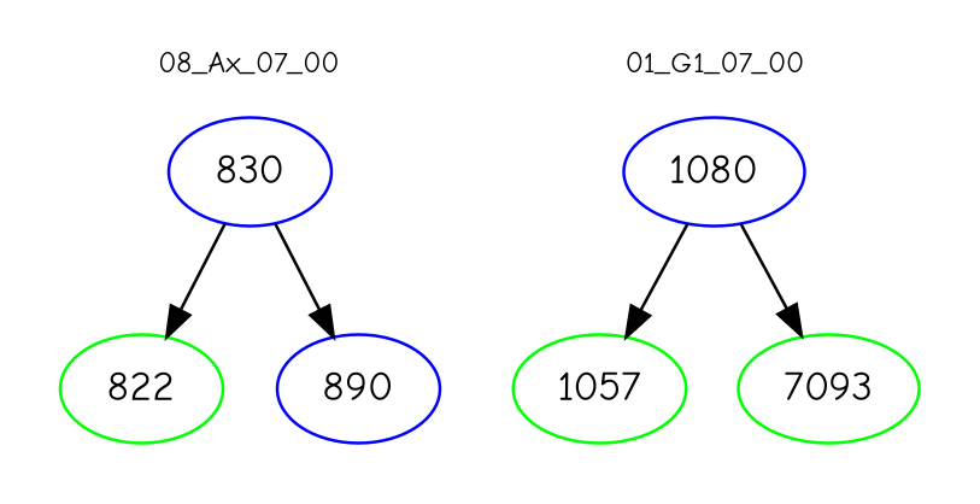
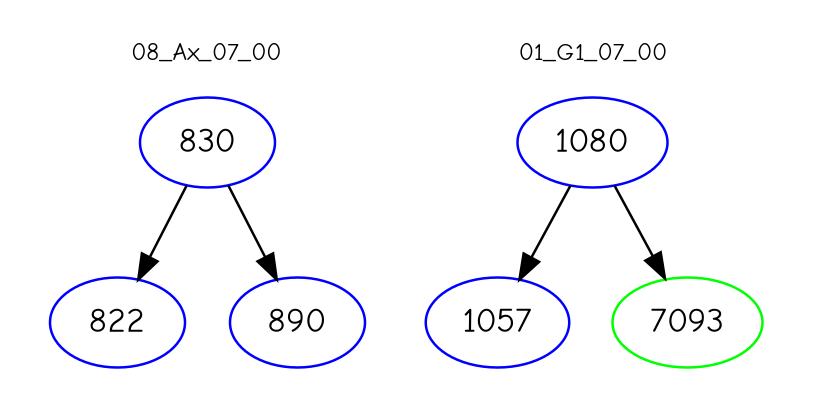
  digraph {
    fontname="Comic Neue"
    node [color=blue fontname="Comic Neue"]
    edge [color=black fontname="Comic Neue"]
    n1 [label=830]
-   n2 [color=green label=822]
+   n2 [label=822]
    n3 [label=890]
    n4 [label=1080]
-   n5 [color=green label=1057]
+   n5 [label=1057]
    n6 [color=green label=7093]
    subgraph cluster_1 {
      color=white
      fontsize=10
      label="08_Ax_07_00"
      n1
      n2
      n3
    }
    subgraph cluster_2 {
      color=white
      fontsize=10
      label="01_G1_07_00"
      n4
      n5
      n6
    }
    n1 -> n2
    n1 -> n3
    n4 -> n5
    n4 -> n6
  }
